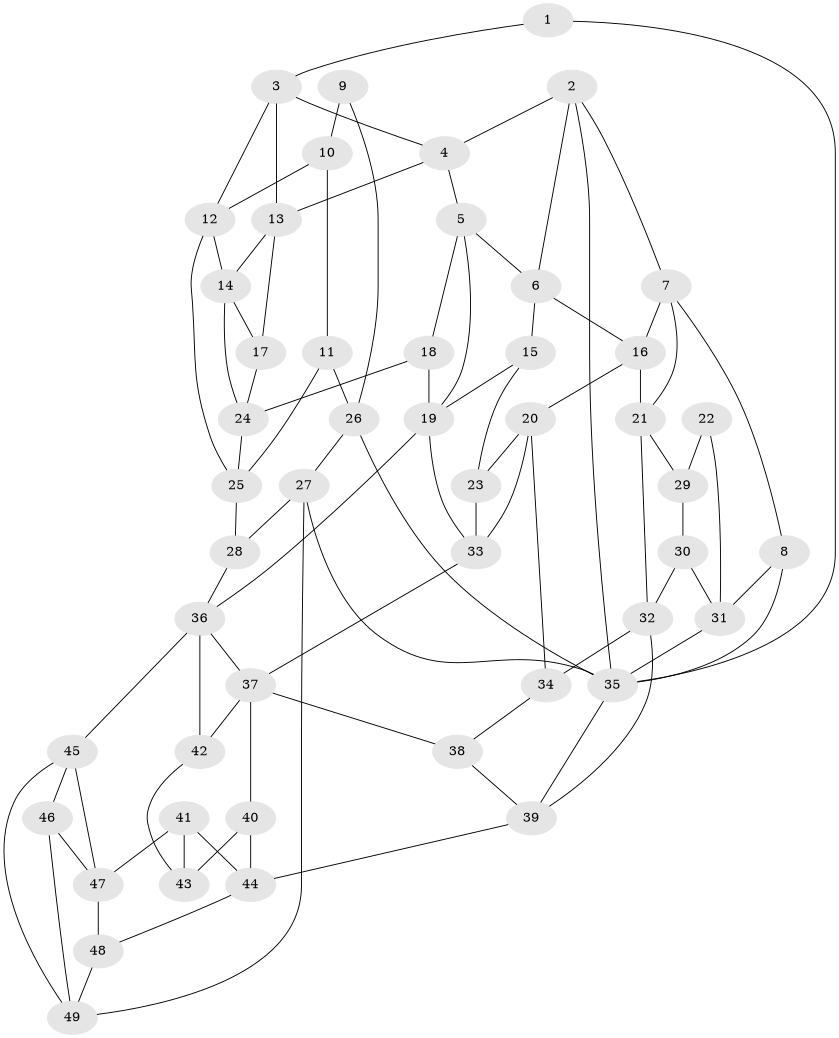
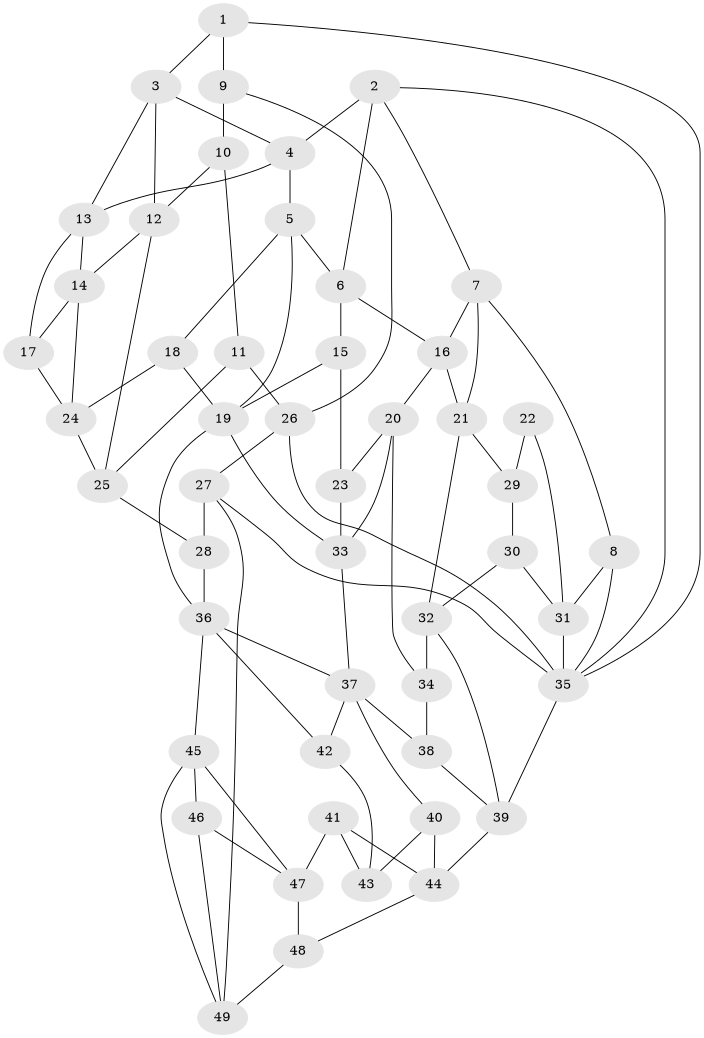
  graph {
    node [color=gray90 style=filled]
    edge [weight=1.0]
    1
    3
    9
    35
    4
    12
    13
    10
    26
    39
    2
    6
    7
    5
    15
    16
    8
    21
    25
    14
    17
    18
    19
    24
    36
    33
    23
    20
    31
    29
    32
    11
    27
    28
    34
    37
    42
    45
    38
    30
    22
    49
    44
    40
    43
    47
    46
    48
    41
    1 -- 3
+   1 -- 9
    1 -- 35
    3 -- 4
    3 -- 12
    3 -- 13
    9 -- 10 [weight=2.0]
    9 -- 26
    35 -- 39
    4 -- 13
    4 -- 5
    12 -- 25
    12 -- 14
    13 -- 14
    13 -- 17
    10 -- 12
    10 -- 11
    26 -- 35
    26 -- 27
    39 -- 44
    2 -- 35
    2 -- 4
    2 -- 6
    2 -- 7
    6 -- 15
    6 -- 16
    7 -- 16
    7 -- 8
    7 -- 21
    5 -- 6
    5 -- 18
    5 -- 19
    15 -- 19
    15 -- 23
    16 -- 21
    16 -- 20
    8 -- 35
    8 -- 31
    21 -- 29
    21 -- 32
    25 -- 28
    14 -- 17
    14 -- 24
    17 -- 24
    18 -- 19
    18 -- 24
    19 -- 36
    19 -- 33
    24 -- 25
    36 -- 37
    36 -- 42
    36 -- 45
    33 -- 37
    23 -- 33 [weight=2.0]
    20 -- 33
    20 -- 23
    20 -- 34
    31 -- 35
    29 -- 30
    32 -- 39
    32 -- 34 [weight=3.0]
    11 -- 26
    11 -- 25
    27 -- 35
    27 -- 28
    27 -- 49
    28 -- 36
    34 -- 38
    37 -- 42
    37 -- 38 [weight=2.0]
    37 -- 40
    42 -- 43
    45 -- 49
    45 -- 47
    45 -- 46
    38 -- 39
    30 -- 31
    30 -- 32
    22 -- 31
    22 -- 29 [weight=2.0]
    44 -- 48
    40 -- 44
    40 -- 43
    47 -- 48
    46 -- 49
    46 -- 47
    48 -- 49
    41 -- 44
    41 -- 43 [weight=2.0]
    41 -- 47
  }
